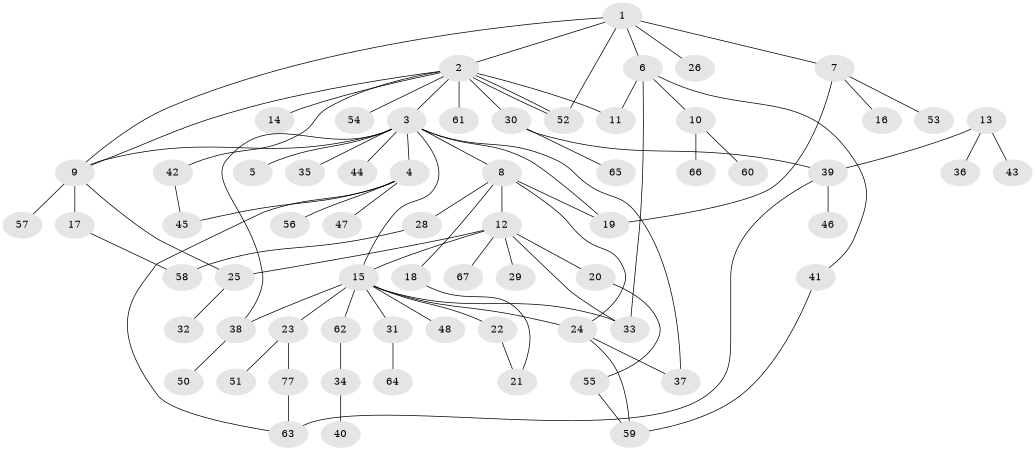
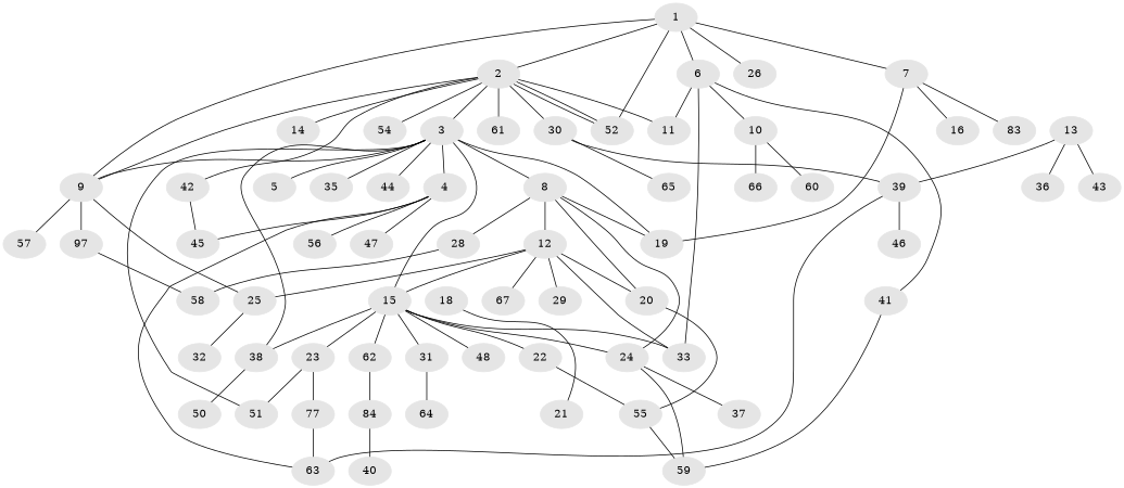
  graph {
    node [color=gray90 style=filled]
    1
    2
    6
    7
    9
    26
    52
    3
    11
    14
    30
    42
    54
    61
    10
    33
    41
    16
    19
-   53
-   17
+   53 [label=83]
+   17 [label=97]
    25
    57
    4
    5
    8
    15
    35
    37
    38
    44
    13
    36
    39
    43
    65
    45
    47
    56
    63
    12
    18
    24
    28
    22
    23
    31
    48
    62
    50
    60
    66
    59
    20
    29
    67
    21
    58
    32
    55
    46
    n62 [label=77]
    51
    64
-   34
+   34 [label=84]
    40
    1 -- 2
    1 -- 6
    1 -- 7
    1 -- 9
    1 -- 26
    1 -- 52
    2 -- 9
    2 -- 52
    2 -- 52
    2 -- 3
    2 -- 11
    2 -- 14
    2 -- 30
    2 -- 42
    2 -- 54
    2 -- 61
    6 -- 11
    6 -- 10
    6 -- 33
    6 -- 41
    7 -- 16
    7 -- 19
    7 -- 53
    9 -- 17
    9 -- 25
    9 -- 57
    3 -- 9
    3 -- 19
    3 -- 4
    3 -- 5
    3 -- 8
    3 -- 15
    3 -- 35
-   3 -- 37
+   3 -- 51
    3 -- 38
    3 -- 44
    30 -- 39
    30 -- 65
    42 -- 45
    10 -- 60
    10 -- 66
    41 -- 59
    17 -- 58
    25 -- 32
    4 -- 45
    4 -- 47
    4 -- 56
    4 -- 63
    8 -- 19
    8 -- 12
-   8 -- 18
+   8 -- 20
    8 -- 24
    8 -- 28
    15 -- 33
    15 -- 38
    15 -- 24
    15 -- 22
    15 -- 23
    15 -- 31
    15 -- 48
    15 -- 62
    38 -- 50
    13 -- 36
    13 -- 39
    13 -- 43
    39 -- 63
    39 -- 46
    12 -- 33
    12 -- 25
    12 -- 15
    12 -- 20
    12 -- 29
    12 -- 67
    18 -- 21
    24 -- 37
    24 -- 59
    28 -- 58
-   22 -- 21
+   22 -- 55
    23 -- n62
    23 -- 51
    31 -- 64
    62 -- 34
    20 -- 55
    55 -- 59
    n62 -- 63
    34 -- 40
  }
